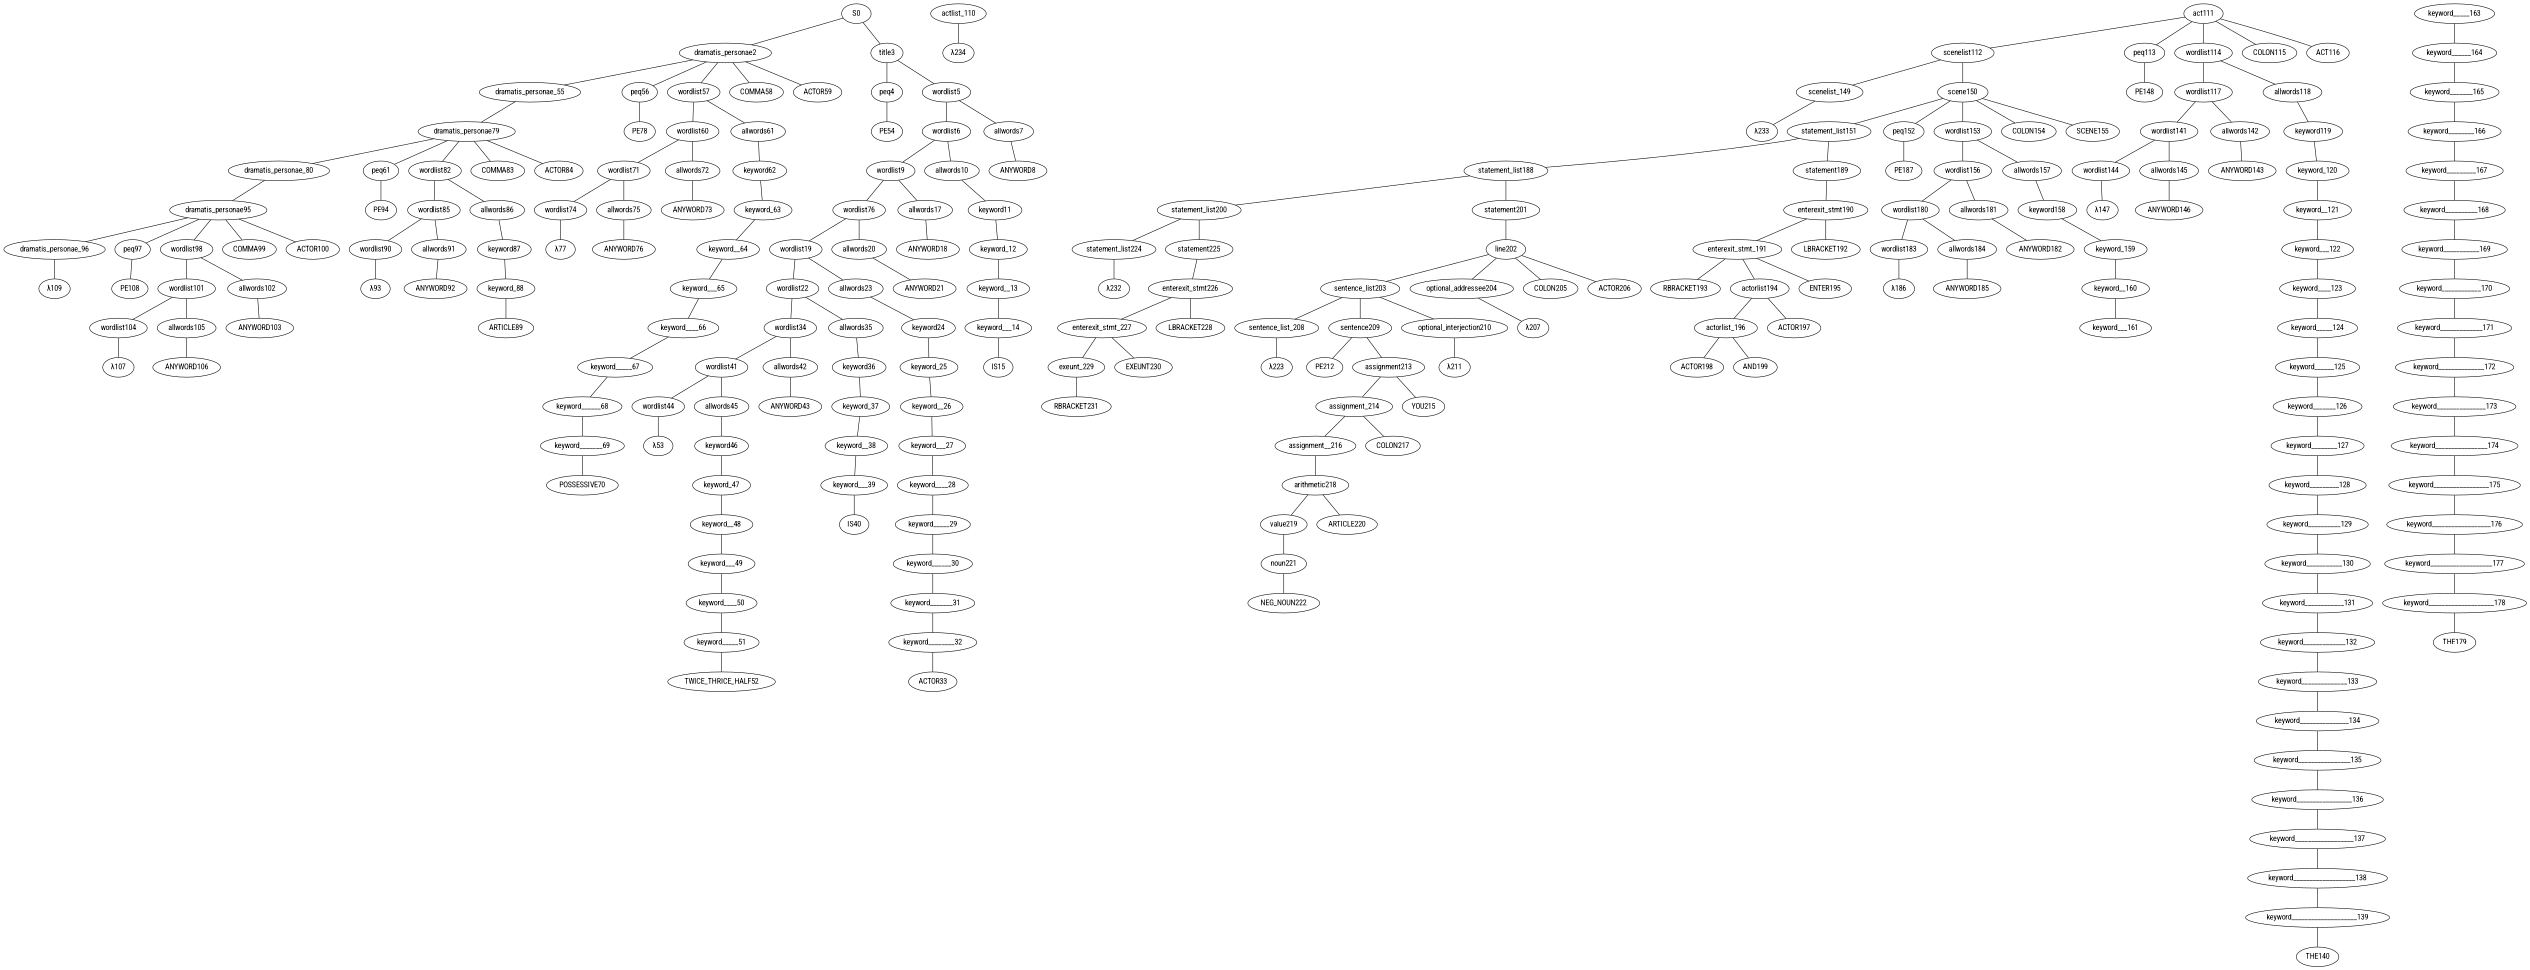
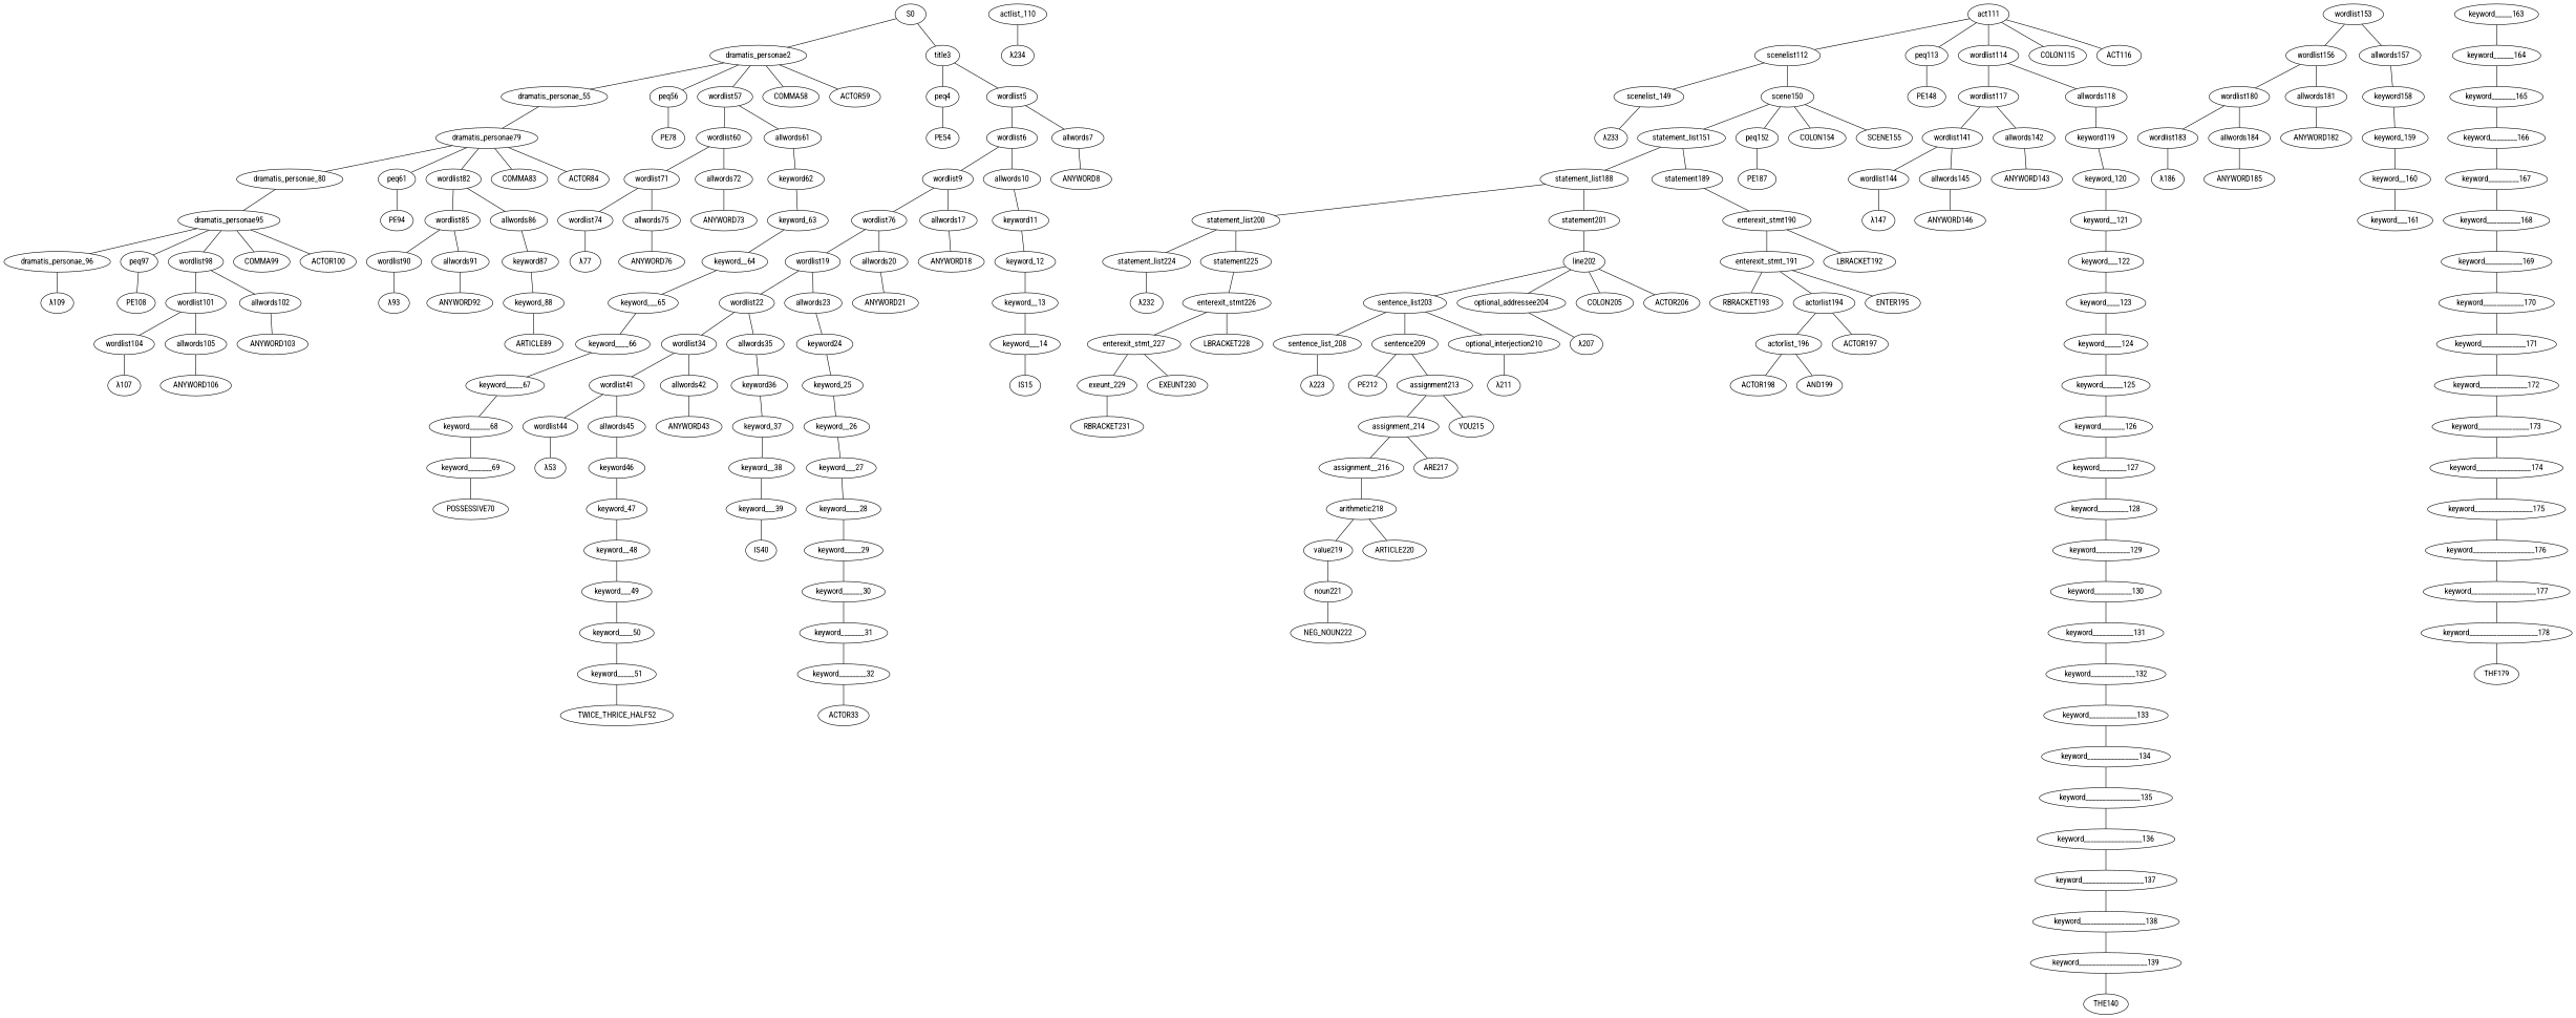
  strict graph {
    fontname="Roboto Condensed"
    node [fontname="Roboto Condensed"]
    edge [fontname="Roboto Condensed"]
    S0
    dramatis_personae2
    title3
    dramatis_personae_55
    peq56
    wordlist57
    COMMA58
    ACTOR59
    peq4
    wordlist5
    actlist_110
    "λ234"
    act111
    scenelist112
    peq113
    wordlist114
    COLON115
    ACT116
    dramatis_personae79
    PE78
    wordlist60
    allwords61
    PE54
    wordlist6
    allwords7
    wordlist9
    allwords10
    ANYWORD8
    n29 [label=wordlist76]
    allwords17
    keyword11
    wordlist19
    allwords20
    ANYWORD18
    keyword_12
    keyword__13
    keyword___14
    IS15
    wordlist22
    allwords23
    ANYWORD21
    wordlist34
    allwords35
    keyword24
    wordlist41
    allwords42
    keyword36
    keyword_25
    keyword__26
    keyword___27
    keyword____28
    keyword_____29
    keyword______30
    keyword_______31
    keyword________32
    ACTOR33
    wordlist44
    allwords45
    ANYWORD43
    keyword_37
    keyword__38
    keyword___39
    IS40
    "λ53"
    keyword46
    keyword_47
    keyword__48
    keyword___49
    keyword____50
    keyword_____51
    TWICE_THRICE_HALF52
    dramatis_personae_80
    n73 [label=peq61]
    wordlist82
    COMMA83
    ACTOR84
    wordlist71
    allwords72
    keyword62
    wordlist74
    allwords75
    ANYWORD73
    keyword_63
    keyword__64
    keyword___65
    keyword____66
    keyword_____67
    keyword______68
    keyword_______69
    POSSESSIVE70
    "λ77"
    ANYWORD76
    dramatis_personae95
    PE94
    wordlist85
    allwords86
    dramatis_personae_96
    peq97
    wordlist98
    COMMA99
    ACTOR100
    wordlist90
    allwords91
    keyword87
    "λ93"
    ANYWORD92
    keyword_88
    ARTICLE89
    "λ109"
    PE108
    wordlist101
    allwords102
    wordlist104
    allwords105
    ANYWORD103
    "λ107"
    ANYWORD106
    scenelist_149
    scene150
    PE148
    wordlist117
    allwords118
    "λ233"
    statement_list151
    peq152
    wordlist153
    COLON154
    SCENE155
    wordlist141
    allwords142
    keyword119
    wordlist144
    allwords145
    ANYWORD143
    keyword_120
    keyword__121
    keyword___122
    keyword____123
    keyword_____124
    keyword______125
    keyword_______126
    keyword________127
    keyword_________128
    keyword__________129
    keyword___________130
    keyword____________131
    keyword_____________132
    keyword______________133
    keyword_______________134
    keyword________________135
    keyword_________________136
    keyword__________________137
    keyword___________________138
    keyword____________________139
    THE140
    "λ147"
    ANYWORD146
    statement_list188
    statement189
    PE187
    wordlist156
    allwords157
    statement_list200
    statement201
    enterexit_stmt190
    wordlist180
    allwords181
    keyword158
    wordlist183
    allwords184
    ANYWORD182
    keyword_159
    keyword__160
    keyword___161
    keyword_____163
    keyword______164
    keyword_______165
    keyword________166
    keyword_________167
    keyword__________168
    keyword___________169
    keyword____________170
    keyword_____________171
    keyword______________172
    keyword_______________173
    keyword________________174
    keyword_________________175
    keyword__________________176
    keyword___________________177
    keyword____________________178
    THE179
    "λ186"
    ANYWORD185
    statement_list224
    statement225
    line202
    enterexit_stmt_191
    LBRACKET192
    RBRACKET193
    actorlist194
    ENTER195
    actorlist_196
    ACTOR197
    ACTOR198
    AND199
    "λ232"
    enterexit_stmt226
    sentence_list203
    optional_addressee204
    COLON205
    ACTOR206
    sentence_list_208
    sentence209
    optional_interjection210
    "λ207"
    "λ223"
    PE212
    assignment213
    "λ211"
    assignment_214
    YOU215
    assignment__216
-   ARE217 [label=COLON217]
+   ARE217
    arithmetic218
    value219
    ARTICLE220
    noun221
    NEG_NOUN222
    enterexit_stmt_227
    LBRACKET228
    exeunt_229
    EXEUNT230
    RBRACKET231
    S0 -- dramatis_personae2
    S0 -- title3
    dramatis_personae2 -- dramatis_personae_55
    dramatis_personae2 -- peq56
    dramatis_personae2 -- wordlist57
    dramatis_personae2 -- COMMA58
    dramatis_personae2 -- ACTOR59
    title3 -- peq4
    title3 -- wordlist5
    dramatis_personae_55 -- dramatis_personae79
    peq56 -- PE78
    wordlist57 -- wordlist60
    wordlist57 -- allwords61
    peq4 -- PE54
    wordlist5 -- wordlist6
    wordlist5 -- allwords7
    actlist_110 -- "λ234"
    act111 -- scenelist112
    act111 -- peq113
    act111 -- wordlist114
    act111 -- COLON115
    act111 -- ACT116
    scenelist112 -- scenelist_149
    scenelist112 -- scene150
    peq113 -- PE148
    wordlist114 -- wordlist117
    wordlist114 -- allwords118
    dramatis_personae79 -- dramatis_personae_80
    dramatis_personae79 -- n73
    dramatis_personae79 -- wordlist82
    dramatis_personae79 -- COMMA83
    dramatis_personae79 -- ACTOR84
    wordlist60 -- wordlist71
    wordlist60 -- allwords72
    allwords61 -- keyword62
    wordlist6 -- wordlist9
    wordlist6 -- allwords10
    allwords7 -- ANYWORD8
    wordlist9 -- n29
    wordlist9 -- allwords17
    allwords10 -- keyword11
    n29 -- wordlist19
    n29 -- allwords20
    allwords17 -- ANYWORD18
    keyword11 -- keyword_12
    wordlist19 -- wordlist22
    wordlist19 -- allwords23
    allwords20 -- ANYWORD21
    keyword_12 -- keyword__13
    keyword__13 -- keyword___14
    keyword___14 -- IS15
    wordlist22 -- wordlist34
    wordlist22 -- allwords35
    allwords23 -- keyword24
    wordlist34 -- wordlist41
    wordlist34 -- allwords42
    allwords35 -- keyword36
    keyword24 -- keyword_25
    wordlist41 -- wordlist44
    wordlist41 -- allwords45
    allwords42 -- ANYWORD43
    keyword36 -- keyword_37
    keyword_25 -- keyword__26
    keyword__26 -- keyword___27
    keyword___27 -- keyword____28
    keyword____28 -- keyword_____29
    keyword_____29 -- keyword______30
    keyword______30 -- keyword_______31
    keyword_______31 -- keyword________32
    keyword________32 -- ACTOR33
    wordlist44 -- "λ53"
    allwords45 -- keyword46
    keyword_37 -- keyword__38
    keyword__38 -- keyword___39
    keyword___39 -- IS40
    keyword46 -- keyword_47
    keyword_47 -- keyword__48
    keyword__48 -- keyword___49
    keyword___49 -- keyword____50
    keyword____50 -- keyword_____51
    keyword_____51 -- TWICE_THRICE_HALF52
    dramatis_personae_80 -- dramatis_personae95
    n73 -- PE94
    wordlist82 -- wordlist85
    wordlist82 -- allwords86
    wordlist71 -- wordlist74
    wordlist71 -- allwords75
    allwords72 -- ANYWORD73
    keyword62 -- keyword_63
    wordlist74 -- "λ77"
    allwords75 -- ANYWORD76
    keyword_63 -- keyword__64
    keyword__64 -- keyword___65
    keyword___65 -- keyword____66
    keyword____66 -- keyword_____67
    keyword_____67 -- keyword______68
    keyword______68 -- keyword_______69
    keyword_______69 -- POSSESSIVE70
    dramatis_personae95 -- dramatis_personae_96
    dramatis_personae95 -- peq97
    dramatis_personae95 -- wordlist98
    dramatis_personae95 -- COMMA99
    dramatis_personae95 -- ACTOR100
    wordlist85 -- wordlist90
    wordlist85 -- allwords91
    allwords86 -- keyword87
    dramatis_personae_96 -- "λ109"
    peq97 -- PE108
    wordlist98 -- wordlist101
    wordlist98 -- allwords102
    wordlist90 -- "λ93"
    allwords91 -- ANYWORD92
    keyword87 -- keyword_88
    keyword_88 -- ARTICLE89
    wordlist101 -- wordlist104
    wordlist101 -- allwords105
    allwords102 -- ANYWORD103
    wordlist104 -- "λ107"
    allwords105 -- ANYWORD106
    scenelist_149 -- "λ233"
    scene150 -- statement_list151
    scene150 -- peq152
-   scene150 -- wordlist153
    scene150 -- COLON154
    scene150 -- SCENE155
    wordlist117 -- wordlist141
    wordlist117 -- allwords142
    allwords118 -- keyword119
    statement_list151 -- statement_list188
    statement_list151 -- statement189
    peq152 -- PE187
    wordlist153 -- wordlist156
    wordlist153 -- allwords157
    wordlist141 -- wordlist144
    wordlist141 -- allwords145
    allwords142 -- ANYWORD143
    keyword119 -- keyword_120
    wordlist144 -- "λ147"
    allwords145 -- ANYWORD146
    keyword_120 -- keyword__121
    keyword__121 -- keyword___122
    keyword___122 -- keyword____123
    keyword____123 -- keyword_____124
    keyword_____124 -- keyword______125
    keyword______125 -- keyword_______126
    keyword_______126 -- keyword________127
    keyword________127 -- keyword_________128
    keyword_________128 -- keyword__________129
    keyword__________129 -- keyword___________130
    keyword___________130 -- keyword____________131
    keyword____________131 -- keyword_____________132
    keyword_____________132 -- keyword______________133
    keyword______________133 -- keyword_______________134
    keyword_______________134 -- keyword________________135
    keyword________________135 -- keyword_________________136
    keyword_________________136 -- keyword__________________137
    keyword__________________137 -- keyword___________________138
    keyword___________________138 -- keyword____________________139
    keyword____________________139 -- THE140
    statement_list188 -- statement_list200
    statement_list188 -- statement201
    statement189 -- enterexit_stmt190
    wordlist156 -- wordlist180
    wordlist156 -- allwords181
    allwords157 -- keyword158
    statement_list200 -- statement_list224
    statement_list200 -- statement225
    statement201 -- line202
    enterexit_stmt190 -- enterexit_stmt_191
    enterexit_stmt190 -- LBRACKET192
    wordlist180 -- wordlist183
    wordlist180 -- allwords184
    allwords181 -- ANYWORD182
    keyword158 -- keyword_159
    wordlist183 -- "λ186"
    allwords184 -- ANYWORD185
    keyword_159 -- keyword__160
    keyword__160 -- keyword___161
    keyword_____163 -- keyword______164
    keyword______164 -- keyword_______165
    keyword_______165 -- keyword________166
    keyword________166 -- keyword_________167
    keyword_________167 -- keyword__________168
    keyword__________168 -- keyword___________169
    keyword___________169 -- keyword____________170
    keyword____________170 -- keyword_____________171
    keyword_____________171 -- keyword______________172
    keyword______________172 -- keyword_______________173
    keyword_______________173 -- keyword________________174
    keyword________________174 -- keyword_________________175
    keyword_________________175 -- keyword__________________176
    keyword__________________176 -- keyword___________________177
    keyword___________________177 -- keyword____________________178
    keyword____________________178 -- THE179
    statement_list224 -- "λ232"
    statement225 -- enterexit_stmt226
    line202 -- sentence_list203
    line202 -- optional_addressee204
    line202 -- COLON205
    line202 -- ACTOR206
    enterexit_stmt_191 -- RBRACKET193
    enterexit_stmt_191 -- actorlist194
    enterexit_stmt_191 -- ENTER195
    actorlist194 -- actorlist_196
    actorlist194 -- ACTOR197
    actorlist_196 -- ACTOR198
    actorlist_196 -- AND199
    enterexit_stmt226 -- enterexit_stmt_227
    enterexit_stmt226 -- LBRACKET228
    sentence_list203 -- sentence_list_208
    sentence_list203 -- sentence209
    sentence_list203 -- optional_interjection210
    optional_addressee204 -- "λ207"
    sentence_list_208 -- "λ223"
    sentence209 -- PE212
    sentence209 -- assignment213
    optional_interjection210 -- "λ211"
    assignment213 -- assignment_214
    assignment213 -- YOU215
    assignment_214 -- assignment__216
    assignment_214 -- ARE217
    assignment__216 -- arithmetic218
    arithmetic218 -- value219
    arithmetic218 -- ARTICLE220
    value219 -- noun221
    noun221 -- NEG_NOUN222
    enterexit_stmt_227 -- exeunt_229
    enterexit_stmt_227 -- EXEUNT230
    exeunt_229 -- RBRACKET231
  }
